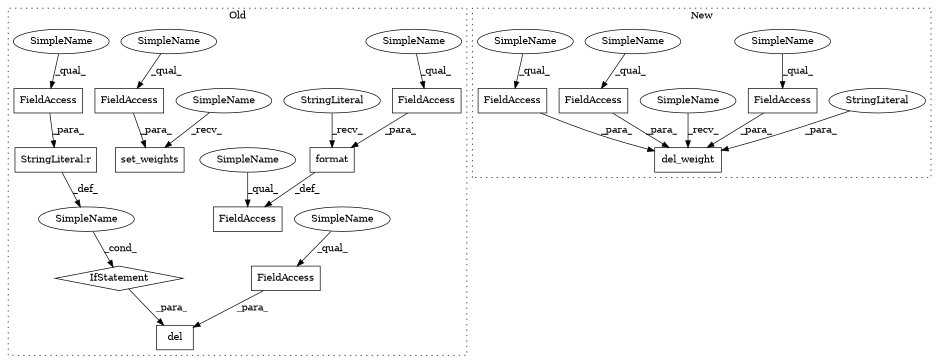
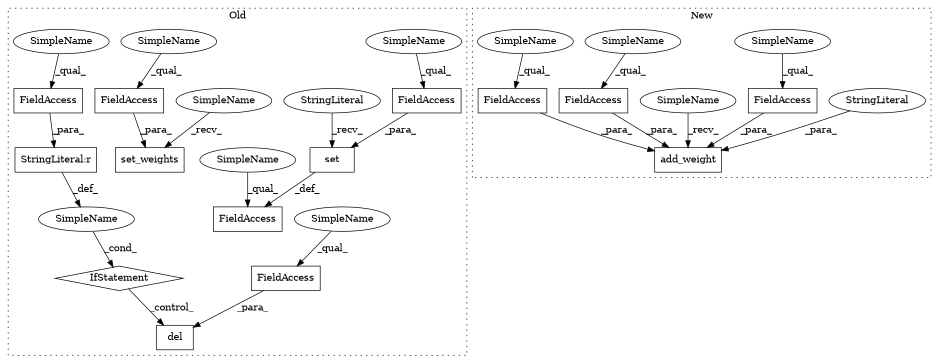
  digraph {
    node [a=42 l=4 s=6982 shape=box]
-   n1 [a=32 l="7,1" label=format s="7065,7081"]
+   n1 [a=32 l="7,1" label=set s="7065,7081"]
    n2 [a=22 l=6 label=FieldAccess]
    n3 [a=32 l="12,1" label=set_weights s="7155,7187"]
    n4 [label=SimpleName shape=ellipse l="" s=""]
    n5 [a=32 l="4,1" label=del s="7196,7220"]
    n6 [a=22 l=9 label=FieldAccess s=7072]
    n7 [a=22 l=20 label=FieldAccess s=7200]
    n8 [a=22 l=20 label=FieldAccess s=7112]
    n9 [a=22 l=20 label=FieldAccess s=7167]
    n10 [a=25 l="4,2" label=IfStatement s="7108,7140" shape=diamond]
    n11 [a=45 l=6 label=StringLiteral s=7058 shape=ellipse]
    n12 [a=27 label="StringLiteral:r" s=7132]
    n13 [label=SimpleName s=7200 shape=ellipse]
    n14 [label=SimpleName shape=ellipse]
    n15 [label=SimpleName s=7150 shape=ellipse]
    n16 [label=SimpleName s=7072 shape=ellipse]
    n17 [label=SimpleName s=7167 shape=ellipse]
    n18 [label=SimpleName s=7112 shape=ellipse]
-   n19 [a=32 l="18,1" label=del_weight s="7252,7377"]
+   n19 [a=32 l="18,1" label=add_weight s="7252,7377"]
    n20 [a=22 l=21 label=FieldAccess s=7335]
    n21 [a=22 l=20 label=FieldAccess s=7357]
    n22 [a=22 l=21 label=FieldAccess s=7313]
    n23 [a=45 l=6 label=StringLiteral s=7306 shape=ellipse]
    n24 [label=SimpleName s=7313 shape=ellipse]
    n25 [label=SimpleName s=7247 shape=ellipse]
    n26 [label=SimpleName s=7335 shape=ellipse]
    n27 [label=SimpleName s=7357 shape=ellipse]
    subgraph cluster_1 {
      label=Old
      style=dotted
      n1
      n2
      n3
      n4
      n5
      n6
      n7
      n8
      n9
      n10
      n11
      n12
      n13
      n14
      n15
      n16
      n17
      n18
    }
    subgraph cluster_2 {
      label=New
      style=dotted
      n19
      n20
      n21
      n22
      n23
      n24
      n25
      n26
      n27
    }
    n1 -> n2 [label=_def_]
    n4 -> n10 [label=_cond_]
    n6 -> n1 [label=_para_]
    n7 -> n5 [label=_para_]
    n8 -> n12 [label=_para_]
    n9 -> n3 [label=_para_]
-   n10 -> n5 [label=_para_]
+   n10 -> n5 [label=_control_]
    n11 -> n1 [label=_recv_]
    n12 -> n4 [label=_def_]
    n13 -> n7 [label=_qual_]
    n14 -> n2 [label=_qual_]
    n15 -> n3 [label=_recv_]
    n16 -> n6 [label=_qual_]
    n17 -> n9 [label=_qual_]
    n18 -> n8 [label=_qual_]
    n20 -> n19 [label=_para_]
    n21 -> n19 [label=_para_]
    n22 -> n19 [label=_para_]
    n23 -> n19 [label=_para_]
    n24 -> n22 [label=_qual_]
    n25 -> n19 [label=_recv_]
    n26 -> n20 [label=_qual_]
    n27 -> n21 [label=_qual_]
  }
